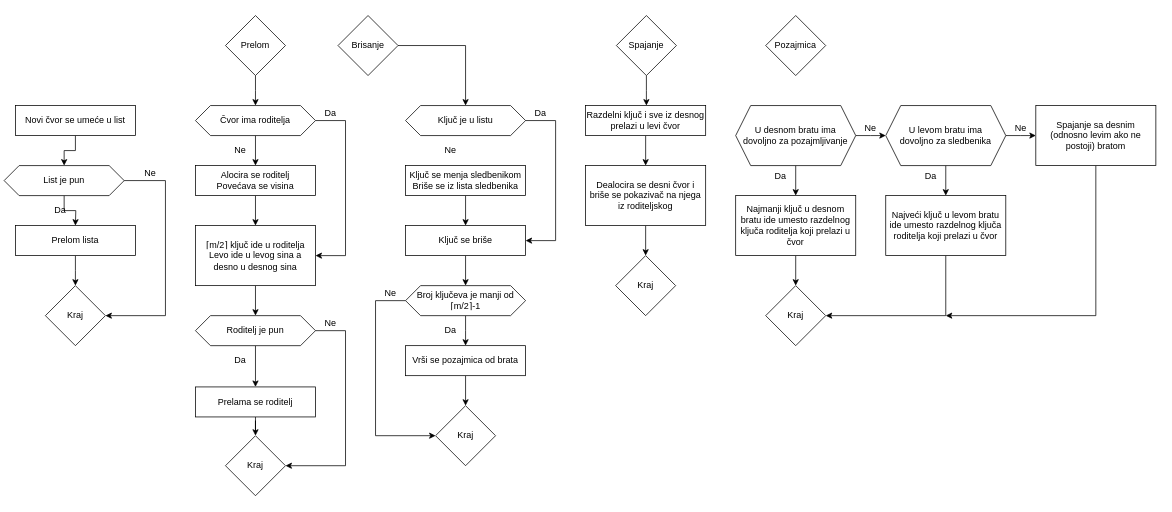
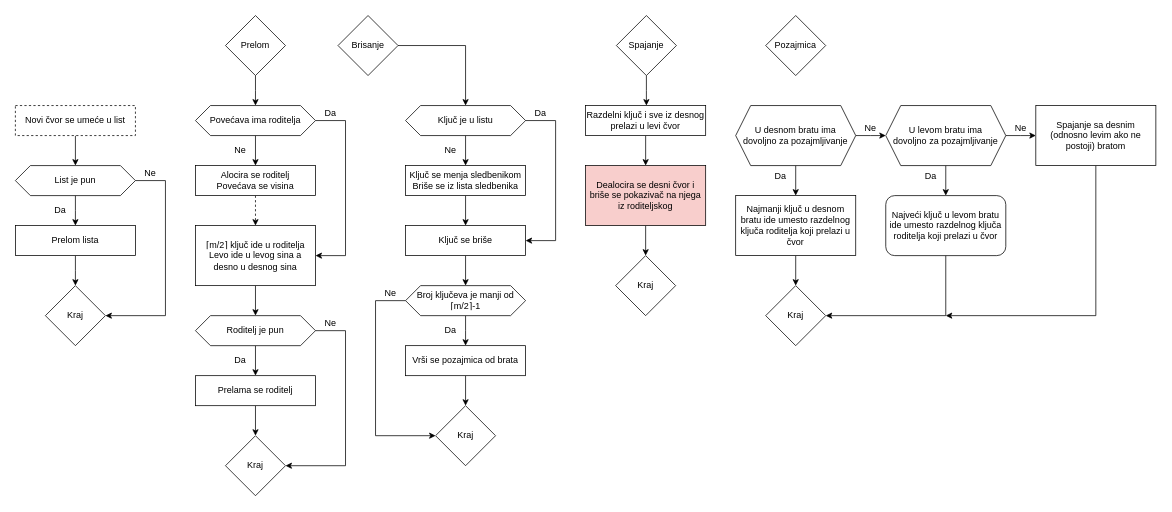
  <mxCell id="0" />
  <mxCell id="1" parent="0" />
  <mxCell id="2" style="edgeStyle=orthogonalEdgeStyle;rounded=0;orthogonalLoop=1;jettySize=auto;html=1;entryX=0.5;entryY=0;entryDx=0;entryDy=0;" parent="1" source="3" target="6" edge="1"><mxGeometry relative="1" as="geometry" /></mxCell>
- <mxCell id="3" value="Novi čvor se umeće u list" style="rounded=0;whiteSpace=wrap;html=1;" parent="1" vertex="1"><mxGeometry x="20" y="140" width="160" height="40" as="geometry" /></mxCell>
+ <mxCell id="3" value="Novi čvor se umeće u list" style="rounded=0;whiteSpace=wrap;html=1;dashed=1;" parent="1" vertex="1"><mxGeometry x="20" y="140" width="160" height="40" as="geometry" /></mxCell>
  <mxCell id="4" style="edgeStyle=orthogonalEdgeStyle;rounded=0;orthogonalLoop=1;jettySize=auto;html=1;" parent="1" source="6" edge="1"><mxGeometry relative="1" as="geometry"><mxPoint x="100" y="300" as="targetPoint" /></mxGeometry></mxCell>
  <mxCell id="5" value="" style="edgeStyle=orthogonalEdgeStyle;rounded=0;orthogonalLoop=1;jettySize=auto;html=1;entryX=1;entryY=0.5;entryDx=0;entryDy=0;" parent="1" source="6" target="9" edge="1"><mxGeometry relative="1" as="geometry"><mxPoint x="220" y="420" as="targetPoint" /><Array as="points"><mxPoint x="220" y="240" /><mxPoint x="220" y="420" /></Array></mxGeometry></mxCell>
- <mxCell id="6" value="List je pun" style="shape=hexagon;perimeter=hexagonPerimeter2;whiteSpace=wrap;html=1;fixedSize=1;" parent="1" vertex="1"><mxGeometry x="5" y="220" width="160" height="40" as="geometry" /></mxCell>
+ <mxCell id="6" value="List je pun" style="shape=hexagon;perimeter=hexagonPerimeter2;whiteSpace=wrap;html=1;fixedSize=1;" parent="1" vertex="1"><mxGeometry x="20" y="220" width="160" height="40" as="geometry" /></mxCell>
  <mxCell id="7" style="edgeStyle=orthogonalEdgeStyle;rounded=0;orthogonalLoop=1;jettySize=auto;html=1;" parent="1" source="8" edge="1"><mxGeometry relative="1" as="geometry"><mxPoint x="100" y="380" as="targetPoint" /></mxGeometry></mxCell>
  <mxCell id="8" value="Prelom lista" style="rounded=0;whiteSpace=wrap;html=1;" parent="1" vertex="1"><mxGeometry x="20" y="300" width="160" height="40" as="geometry" /></mxCell>
  <mxCell id="9" value="Kraj" style="rhombus;whiteSpace=wrap;html=1;" parent="1" vertex="1"><mxGeometry x="60" y="380" width="80" height="80" as="geometry" /></mxCell>
  <mxCell id="10" style="edgeStyle=orthogonalEdgeStyle;rounded=0;orthogonalLoop=1;jettySize=auto;html=1;" parent="1" source="11" edge="1"><mxGeometry relative="1" as="geometry"><mxPoint x="340" y="140" as="targetPoint" /></mxGeometry></mxCell>
  <mxCell id="11" value="Prelom" style="rhombus;whiteSpace=wrap;html=1;" parent="1" vertex="1"><mxGeometry x="300" y="20" width="80" height="80" as="geometry" /></mxCell>
  <mxCell id="12" style="edgeStyle=orthogonalEdgeStyle;rounded=0;orthogonalLoop=1;jettySize=auto;html=1;entryX=0.5;entryY=0;entryDx=0;entryDy=0;" parent="1" source="13" target="25" edge="1"><mxGeometry relative="1" as="geometry" /></mxCell>
  <mxCell id="13" value="⌈m/2⌉ ključ ide u roditelja&lt;br&gt;Levo ide u levog sina a desno u desnog sina" style="rounded=0;whiteSpace=wrap;html=1;" parent="1" vertex="1"><mxGeometry x="260" y="300" width="160" height="80" as="geometry" /></mxCell>
  <mxCell id="14" style="edgeStyle=orthogonalEdgeStyle;rounded=0;orthogonalLoop=1;jettySize=auto;html=1;entryX=0.5;entryY=0;entryDx=0;entryDy=0;" parent="1" source="16" target="20" edge="1"><mxGeometry relative="1" as="geometry" /></mxCell>
  <mxCell id="15" style="edgeStyle=orthogonalEdgeStyle;rounded=0;orthogonalLoop=1;jettySize=auto;html=1;entryX=1;entryY=0.5;entryDx=0;entryDy=0;" parent="1" source="16" target="13" edge="1"><mxGeometry relative="1" as="geometry"><mxPoint x="460" y="340" as="targetPoint" /><Array as="points"><mxPoint x="460" y="160" /><mxPoint x="460" y="340" /></Array></mxGeometry></mxCell>
- <mxCell id="16" value="Čvor ima roditelja" style="shape=hexagon;perimeter=hexagonPerimeter2;whiteSpace=wrap;html=1;fixedSize=1;" parent="1" vertex="1"><mxGeometry x="260" y="140" width="160" height="40" as="geometry" /></mxCell>
+ <mxCell id="16" value="Povećava ima roditelja" style="shape=hexagon;perimeter=hexagonPerimeter2;whiteSpace=wrap;html=1;fixedSize=1;" parent="1" vertex="1"><mxGeometry x="260" y="140" width="160" height="40" as="geometry" /></mxCell>
  <mxCell id="17" value="Ne" style="text;html=1;strokeColor=none;fillColor=none;align=center;verticalAlign=middle;whiteSpace=wrap;rounded=0;" parent="1" vertex="1"><mxGeometry x="180" y="220" width="40" height="20" as="geometry" /></mxCell>
  <mxCell id="18" value="Da" style="text;html=1;strokeColor=none;fillColor=none;align=center;verticalAlign=middle;whiteSpace=wrap;rounded=0;" parent="1" vertex="1"><mxGeometry x="60" y="270" width="40" height="20" as="geometry" /></mxCell>
- <mxCell id="19" style="edgeStyle=orthogonalEdgeStyle;rounded=0;orthogonalLoop=1;jettySize=auto;html=1;entryX=0.5;entryY=0;entryDx=0;entryDy=0;" parent="1" source="20" target="13" edge="1"><mxGeometry relative="1" as="geometry" /></mxCell>
+ <mxCell id="19" style="edgeStyle=orthogonalEdgeStyle;rounded=0;orthogonalLoop=1;jettySize=auto;html=1;entryX=0.5;entryY=0;entryDx=0;entryDy=0;dashed=1;" parent="1" source="20" target="13" edge="1"><mxGeometry relative="1" as="geometry" /></mxCell>
  <mxCell id="20" value="Alocira se roditelj&lt;br&gt;Povećava se visina" style="rounded=0;whiteSpace=wrap;html=1;" parent="1" vertex="1"><mxGeometry x="260" y="220" width="160" height="40" as="geometry" /></mxCell>
  <mxCell id="21" value="Da" style="text;html=1;strokeColor=none;fillColor=none;align=center;verticalAlign=middle;whiteSpace=wrap;rounded=0;" parent="1" vertex="1"><mxGeometry x="420" y="140" width="40" height="20" as="geometry" /></mxCell>
  <mxCell id="22" value="Ne" style="text;html=1;strokeColor=none;fillColor=none;align=center;verticalAlign=middle;whiteSpace=wrap;rounded=0;" parent="1" vertex="1"><mxGeometry x="300" y="190" width="40" height="20" as="geometry" /></mxCell>
  <mxCell id="23" value="Kraj" style="rhombus;whiteSpace=wrap;html=1;" parent="1" vertex="1"><mxGeometry x="300" y="580" width="80" height="80" as="geometry" /></mxCell>
  <mxCell id="24" style="edgeStyle=orthogonalEdgeStyle;rounded=0;orthogonalLoop=1;jettySize=auto;html=1;entryX=0.5;entryY=0;entryDx=0;entryDy=0;" parent="1" source="25" target="29" edge="1"><mxGeometry relative="1" as="geometry" /></mxCell>
  <mxCell id="25" value="Roditelj je pun" style="shape=hexagon;perimeter=hexagonPerimeter2;whiteSpace=wrap;html=1;fixedSize=1;" parent="1" vertex="1"><mxGeometry x="260" y="420" width="160" height="40" as="geometry" /></mxCell>
  <mxCell id="26" value="" style="edgeStyle=orthogonalEdgeStyle;rounded=0;orthogonalLoop=1;jettySize=auto;html=1;entryX=1;entryY=0.5;entryDx=0;entryDy=0;" parent="1" edge="1"><mxGeometry relative="1" as="geometry"><mxPoint x="380" y="620" as="targetPoint" /><mxPoint x="420" y="440" as="sourcePoint" /><Array as="points"><mxPoint x="460" y="440" /><mxPoint x="460" y="620" /></Array></mxGeometry></mxCell>
  <mxCell id="27" value="Ne" style="text;html=1;strokeColor=none;fillColor=none;align=center;verticalAlign=middle;whiteSpace=wrap;rounded=0;" parent="1" vertex="1"><mxGeometry x="420" y="420" width="40" height="20" as="geometry" /></mxCell>
  <mxCell id="28" style="edgeStyle=orthogonalEdgeStyle;rounded=0;orthogonalLoop=1;jettySize=auto;html=1;entryX=0.5;entryY=0;entryDx=0;entryDy=0;" parent="1" source="29" target="23" edge="1"><mxGeometry relative="1" as="geometry" /></mxCell>
- <mxCell id="29" value="Prelama se roditelj" style="rounded=0;whiteSpace=wrap;html=1;" parent="1" vertex="1"><mxGeometry x="260" y="515" width="160" height="40" as="geometry" /></mxCell>
+ <mxCell id="29" value="Prelama se roditelj" style="rounded=0;whiteSpace=wrap;html=1;" parent="1" vertex="1"><mxGeometry x="260" y="500" width="160" height="40" as="geometry" /></mxCell>
  <mxCell id="30" value="Da" style="text;html=1;strokeColor=none;fillColor=none;align=center;verticalAlign=middle;whiteSpace=wrap;rounded=0;" parent="1" vertex="1"><mxGeometry x="300" y="470" width="40" height="20" as="geometry" /></mxCell>
  <mxCell id="31" style="edgeStyle=orthogonalEdgeStyle;rounded=0;orthogonalLoop=1;jettySize=auto;html=1;entryX=0.5;entryY=0;entryDx=0;entryDy=0;" parent="1" source="32" target="34" edge="1"><mxGeometry relative="1" as="geometry" /></mxCell>
  <mxCell id="32" value="Brisanje" style="rhombus;whiteSpace=wrap;html=1;" parent="1" vertex="1"><mxGeometry x="450" y="20" width="80" height="80" as="geometry" /></mxCell>
+ <mxCell id="33" style="edgeStyle=orthogonalEdgeStyle;rounded=0;orthogonalLoop=1;jettySize=auto;html=1;entryX=0.5;entryY=0;entryDx=0;entryDy=0;" parent="1" source="34" target="36" edge="1"><mxGeometry relative="1" as="geometry" /></mxCell>
  <mxCell id="34" value="Ključ je u listu" style="shape=hexagon;perimeter=hexagonPerimeter2;whiteSpace=wrap;html=1;fixedSize=1;" parent="1" vertex="1"><mxGeometry x="540" y="140" width="160" height="40" as="geometry" /></mxCell>
  <mxCell id="35" style="edgeStyle=orthogonalEdgeStyle;rounded=0;orthogonalLoop=1;jettySize=auto;html=1;entryX=0.5;entryY=0;entryDx=0;entryDy=0;" parent="1" source="36" target="41" edge="1"><mxGeometry relative="1" as="geometry" /></mxCell>
  <mxCell id="36" value="Ključ se menja sledbenikom&lt;br&gt;Briše se iz lista sledbenika" style="rounded=0;whiteSpace=wrap;html=1;" parent="1" vertex="1"><mxGeometry x="540" y="220" width="160" height="40" as="geometry" /></mxCell>
  <mxCell id="37" value="Ne" style="text;html=1;strokeColor=none;fillColor=none;align=center;verticalAlign=middle;whiteSpace=wrap;rounded=0;" parent="1" vertex="1"><mxGeometry x="580" y="190" width="40" height="20" as="geometry" /></mxCell>
  <mxCell id="38" style="edgeStyle=orthogonalEdgeStyle;rounded=0;orthogonalLoop=1;jettySize=auto;html=1;" parent="1" edge="1"><mxGeometry relative="1" as="geometry"><mxPoint x="700" y="320" as="targetPoint" /><mxPoint x="700" y="160" as="sourcePoint" /><Array as="points"><mxPoint x="740" y="160" /><mxPoint x="740" y="320" /><mxPoint x="700" y="320" /></Array></mxGeometry></mxCell>
  <mxCell id="39" value="Da" style="text;html=1;strokeColor=none;fillColor=none;align=center;verticalAlign=middle;whiteSpace=wrap;rounded=0;" parent="1" vertex="1"><mxGeometry x="700" y="140" width="40" height="20" as="geometry" /></mxCell>
  <mxCell id="40" style="edgeStyle=orthogonalEdgeStyle;rounded=0;orthogonalLoop=1;jettySize=auto;html=1;entryX=0.5;entryY=0;entryDx=0;entryDy=0;" parent="1" source="41" target="44" edge="1"><mxGeometry relative="1" as="geometry" /></mxCell>
  <mxCell id="41" value="Ključ se briše" style="rounded=0;whiteSpace=wrap;html=1;" parent="1" vertex="1"><mxGeometry x="540" y="300" width="160" height="40" as="geometry" /></mxCell>
  <mxCell id="42" style="edgeStyle=orthogonalEdgeStyle;rounded=0;orthogonalLoop=1;jettySize=auto;html=1;entryX=0.5;entryY=0;entryDx=0;entryDy=0;" parent="1" source="44" edge="1"><mxGeometry relative="1" as="geometry"><mxPoint x="620" y="460" as="targetPoint" /></mxGeometry></mxCell>
  <mxCell id="43" style="edgeStyle=orthogonalEdgeStyle;rounded=0;orthogonalLoop=1;jettySize=auto;html=1;" parent="1" source="44" edge="1"><mxGeometry relative="1" as="geometry"><mxPoint x="580" y="580" as="targetPoint" /><Array as="points"><mxPoint x="500" y="400" /><mxPoint x="500" y="580" /><mxPoint x="580" y="580" /></Array></mxGeometry></mxCell>
  <mxCell id="44" value="Broj ključeva je manji od ⌈m/2⌉-1" style="shape=hexagon;perimeter=hexagonPerimeter2;whiteSpace=wrap;html=1;fixedSize=1;" parent="1" vertex="1"><mxGeometry x="540" y="380" width="160" height="40" as="geometry" /></mxCell>
  <mxCell id="45" value="Da" style="text;html=1;strokeColor=none;fillColor=none;align=center;verticalAlign=middle;whiteSpace=wrap;rounded=0;" parent="1" vertex="1"><mxGeometry x="580" y="430" width="40" height="20" as="geometry" /></mxCell>
  <mxCell id="46" style="edgeStyle=orthogonalEdgeStyle;rounded=0;orthogonalLoop=1;jettySize=auto;html=1;" parent="1" source="47" edge="1"><mxGeometry relative="1" as="geometry"><mxPoint x="861" y="140" as="targetPoint" /></mxGeometry></mxCell>
  <mxCell id="47" value="Spajanje" style="rhombus;whiteSpace=wrap;html=1;" parent="1" vertex="1"><mxGeometry x="821" y="20" width="80" height="80" as="geometry" /></mxCell>
  <mxCell id="48" style="edgeStyle=orthogonalEdgeStyle;rounded=0;orthogonalLoop=1;jettySize=auto;html=1;entryX=0.5;entryY=0;entryDx=0;entryDy=0;" parent="1" source="49" target="51" edge="1"><mxGeometry relative="1" as="geometry" /></mxCell>
  <mxCell id="49" value="Razdelni ključ i sve iz desnog prelazi u levi čvor" style="rounded=0;whiteSpace=wrap;html=1;" parent="1" vertex="1"><mxGeometry x="780" y="140" width="160" height="40" as="geometry" /></mxCell>
  <mxCell id="50" style="edgeStyle=orthogonalEdgeStyle;rounded=0;orthogonalLoop=1;jettySize=auto;html=1;entryX=0.5;entryY=0;entryDx=0;entryDy=0;" parent="1" source="51" target="52" edge="1"><mxGeometry relative="1" as="geometry" /></mxCell>
- <mxCell id="51" value="Dealocira se desni čvor i briše se pokazivač na njega iz roditeljskog" style="rounded=0;whiteSpace=wrap;html=1;" parent="1" vertex="1"><mxGeometry x="780" y="220" width="160" height="80" as="geometry" /></mxCell>
+ <mxCell id="51" value="Dealocira se desni čvor i briše se pokazivač na njega iz roditeljskog" style="rounded=0;whiteSpace=wrap;html=1;fillColor=#f8cecc;" parent="1" vertex="1"><mxGeometry x="780" y="220" width="160" height="80" as="geometry" /></mxCell>
  <mxCell id="52" value="Kraj" style="rhombus;whiteSpace=wrap;html=1;" parent="1" vertex="1"><mxGeometry x="820" y="340" width="80" height="80" as="geometry" /></mxCell>
  <mxCell id="53" value="Ne" style="text;html=1;strokeColor=none;fillColor=none;align=center;verticalAlign=middle;whiteSpace=wrap;rounded=0;" parent="1" vertex="1"><mxGeometry x="500" y="380" width="40" height="20" as="geometry" /></mxCell>
  <mxCell id="54" style="edgeStyle=orthogonalEdgeStyle;rounded=0;orthogonalLoop=1;jettySize=auto;html=1;entryX=0;entryY=0.5;entryDx=0;entryDy=0;" parent="1" source="56" edge="1"><mxGeometry relative="1" as="geometry"><mxPoint x="1180" y="180" as="targetPoint" /></mxGeometry></mxCell>
  <mxCell id="55" style="edgeStyle=orthogonalEdgeStyle;rounded=0;orthogonalLoop=1;jettySize=auto;html=1;entryX=0.5;entryY=0;entryDx=0;entryDy=0;" parent="1" source="56" target="61" edge="1"><mxGeometry relative="1" as="geometry" /></mxCell>
  <mxCell id="56" value="U desnom bratu ima&lt;br&gt;dovoljno za pozajmljivanje" style="shape=hexagon;perimeter=hexagonPerimeter2;whiteSpace=wrap;html=1;fixedSize=1;" parent="1" vertex="1"><mxGeometry x="980" y="140" width="160" height="80" as="geometry" /></mxCell>
  <mxCell id="57" style="edgeStyle=orthogonalEdgeStyle;rounded=0;orthogonalLoop=1;jettySize=auto;html=1;entryX=0;entryY=0.5;entryDx=0;entryDy=0;" parent="1" source="59" edge="1"><mxGeometry relative="1" as="geometry"><mxPoint x="1380" y="180" as="targetPoint" /></mxGeometry></mxCell>
  <mxCell id="58" style="edgeStyle=orthogonalEdgeStyle;rounded=0;orthogonalLoop=1;jettySize=auto;html=1;entryX=0.5;entryY=0;entryDx=0;entryDy=0;" parent="1" source="59" target="66" edge="1"><mxGeometry relative="1" as="geometry" /></mxCell>
- <mxCell id="59" value="U levom bratu ima&lt;br&gt;dovoljno za sledbenika" style="shape=hexagon;perimeter=hexagonPerimeter2;whiteSpace=wrap;html=1;fixedSize=1;" parent="1" vertex="1"><mxGeometry x="1180" y="140" width="160" height="80" as="geometry" /></mxCell>
+ <mxCell id="59" value="U levom bratu ima&lt;br&gt;dovoljno za pozajmljivanje" style="shape=hexagon;perimeter=hexagonPerimeter2;whiteSpace=wrap;html=1;fixedSize=1;" parent="1" vertex="1"><mxGeometry x="1180" y="140" width="160" height="80" as="geometry" /></mxCell>
  <mxCell id="60" style="edgeStyle=orthogonalEdgeStyle;rounded=0;orthogonalLoop=1;jettySize=auto;html=1;entryX=0.5;entryY=0;entryDx=0;entryDy=0;" parent="1" source="61" target="70" edge="1"><mxGeometry relative="1" as="geometry" /></mxCell>
  <mxCell id="61" value="Najmanji ključ u desnom bratu ide umesto razdelnog ključa roditelja koji prelazi u čvor" style="rounded=0;whiteSpace=wrap;html=1;" parent="1" vertex="1"><mxGeometry x="980" y="260" width="160" height="80" as="geometry" /></mxCell>
  <mxCell id="62" value="Da" style="text;html=1;strokeColor=none;fillColor=none;align=center;verticalAlign=middle;whiteSpace=wrap;rounded=0;" parent="1" vertex="1"><mxGeometry x="1020" y="225" width="40" height="20" as="geometry" /></mxCell>
  <mxCell id="63" value="Ne" style="text;html=1;strokeColor=none;fillColor=none;align=center;verticalAlign=middle;whiteSpace=wrap;rounded=0;" parent="1" vertex="1"><mxGeometry x="1140" y="160" width="40" height="20" as="geometry" /></mxCell>
  <mxCell id="64" value="Ne" style="text;html=1;strokeColor=none;fillColor=none;align=center;verticalAlign=middle;whiteSpace=wrap;rounded=0;" parent="1" vertex="1"><mxGeometry x="1340" y="160" width="40" height="20" as="geometry" /></mxCell>
  <mxCell id="65" style="edgeStyle=orthogonalEdgeStyle;rounded=0;orthogonalLoop=1;jettySize=auto;html=1;entryX=1;entryY=0.5;entryDx=0;entryDy=0;" parent="1" source="66" target="70" edge="1"><mxGeometry relative="1" as="geometry"><mxPoint x="1260" y="420" as="targetPoint" /><Array as="points"><mxPoint x="1260" y="420" /></Array></mxGeometry></mxCell>
- <mxCell id="66" value="Najveći ključ u levom bratu ide umesto razdelnog ključa roditelja koji prelazi u čvor" style="rounded=0;whiteSpace=wrap;html=1;" parent="1" vertex="1"><mxGeometry x="1180" y="260" width="160" height="80" as="geometry" /></mxCell>
+ <mxCell id="66" value="Najveći ključ u levom bratu ide umesto razdelnog ključa roditelja koji prelazi u čvor" style="whiteSpace=wrap;html=1;rounded=1;" parent="1" vertex="1"><mxGeometry x="1180" y="260" width="160" height="80" as="geometry" /></mxCell>
  <mxCell id="67" value="Da" style="text;html=1;strokeColor=none;fillColor=none;align=center;verticalAlign=middle;whiteSpace=wrap;rounded=0;" parent="1" vertex="1"><mxGeometry x="1220" y="225" width="40" height="20" as="geometry" /></mxCell>
  <mxCell id="68" style="edgeStyle=orthogonalEdgeStyle;rounded=0;orthogonalLoop=1;jettySize=auto;html=1;" parent="1" source="69" edge="1"><mxGeometry relative="1" as="geometry"><mxPoint x="1260" y="420" as="targetPoint" /><Array as="points"><mxPoint x="1460" y="420" /></Array></mxGeometry></mxCell>
  <mxCell id="69" value="Spajanje sa desnim (odnosno levim ako ne postoji) bratom" style="rounded=0;whiteSpace=wrap;html=1;" parent="1" vertex="1"><mxGeometry x="1380" y="140" width="160" height="80" as="geometry" /></mxCell>
  <mxCell id="70" value="Kraj" style="rhombus;whiteSpace=wrap;html=1;" parent="1" vertex="1"><mxGeometry x="1020" y="380" width="80" height="80" as="geometry" /></mxCell>
  <mxCell id="71" value="Pozajmica" style="rhombus;whiteSpace=wrap;html=1;" parent="1" vertex="1"><mxGeometry x="1020" y="20" width="80" height="80" as="geometry" /></mxCell>
  <mxCell id="72" style="edgeStyle=orthogonalEdgeStyle;rounded=0;orthogonalLoop=1;jettySize=auto;html=1;entryX=0.5;entryY=0;entryDx=0;entryDy=0;" parent="1" source="73" target="74" edge="1"><mxGeometry relative="1" as="geometry" /></mxCell>
  <mxCell id="73" value="Vrši se pozajmica od brata" style="rounded=0;whiteSpace=wrap;html=1;" parent="1" vertex="1"><mxGeometry x="540" y="460" width="160" height="40" as="geometry" /></mxCell>
  <mxCell id="74" value="Kraj" style="rhombus;whiteSpace=wrap;html=1;" parent="1" vertex="1"><mxGeometry x="580" y="540" width="80" height="80" as="geometry" /></mxCell>
